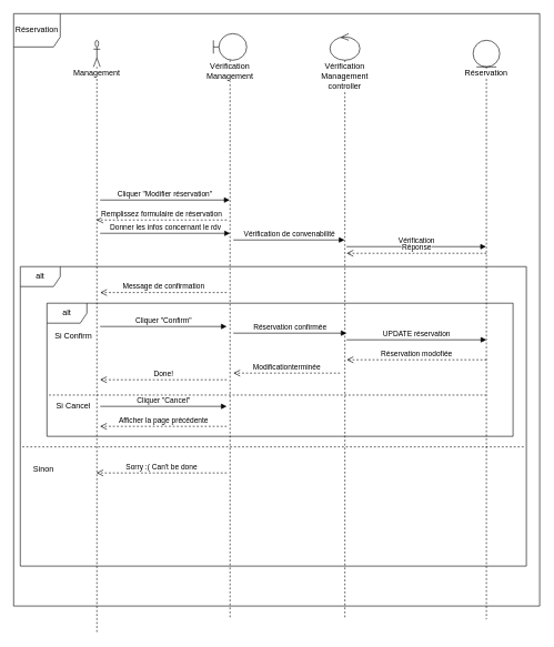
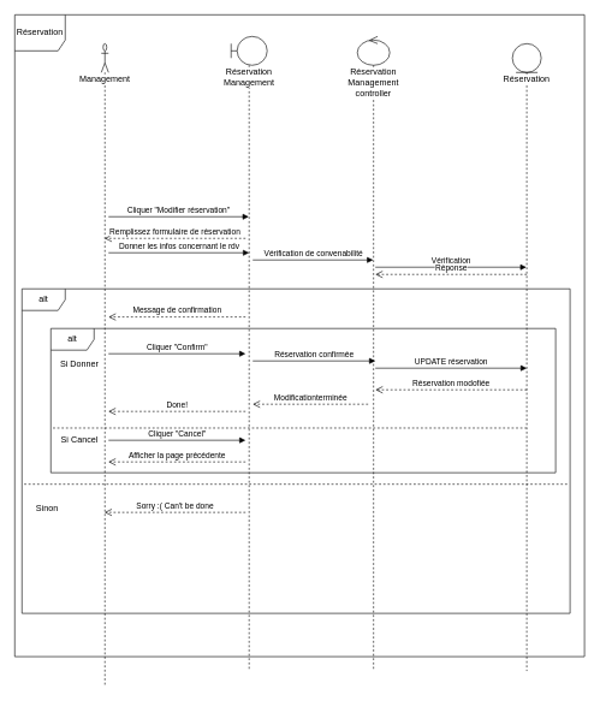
  <mxCell id="0" />
  <mxCell id="1" parent="0" />
  <mxCell id="2" value="alt" style="shape=umlFrame;whiteSpace=wrap;html=1;" parent="1" vertex="1"><mxGeometry x="70" y="455" width="700" height="200" as="geometry" /></mxCell>
  <mxCell id="3" value="Réservation" style="shape=umlFrame;whiteSpace=wrap;html=1;width=70;height=50;" parent="1" vertex="1"><mxGeometry y="20" width="790" height="890" as="geometry" x="20" /></mxCell>
  <mxCell id="4" value="alt" style="shape=umlFrame;whiteSpace=wrap;html=1;" parent="1" vertex="1"><mxGeometry x="30" y="400" width="760" height="450" as="geometry" /></mxCell>
- <mxCell id="5" value="Vérification Management" style="shape=umlLifeline;participant=umlBoundary;perimeter=lifelinePerimeter;whiteSpace=wrap;html=1;container=1;collapsible=0;recursiveResize=0;verticalAlign=top;spacingTop=36;labelBackgroundColor=#ffffff;outlineConnect=0;" parent="1" vertex="1"><mxGeometry x="320" y="50" width="50" height="880" as="geometry" /></mxCell>
+ <mxCell id="5" value="Réservation Management" style="shape=umlLifeline;participant=umlBoundary;perimeter=lifelinePerimeter;whiteSpace=wrap;html=1;container=1;collapsible=0;recursiveResize=0;verticalAlign=top;spacingTop=36;labelBackgroundColor=#ffffff;outlineConnect=0;" parent="1" vertex="1"><mxGeometry x="320" y="50" width="50" height="880" as="geometry" /></mxCell>
  <mxCell id="6" value="Vérification de convenabilité" style="html=1;verticalAlign=bottom;endArrow=block;" parent="5" target="8" edge="1"><mxGeometry width="80" relative="1" as="geometry"><mxPoint x="30" y="310" as="sourcePoint" /><mxPoint x="110" y="320" as="targetPoint" /></mxGeometry></mxCell>
  <mxCell id="7" value="Management" style="shape=umlLifeline;participant=umlActor;perimeter=lifelinePerimeter;whiteSpace=wrap;html=1;container=1;collapsible=0;recursiveResize=0;verticalAlign=top;spacingTop=36;labelBackgroundColor=#ffffff;outlineConnect=0;" parent="1" vertex="1"><mxGeometry x="140" y="60" width="10" height="890" as="geometry" /></mxCell>
- <mxCell id="8" value="Vérification Management controller" style="shape=umlLifeline;participant=umlControl;perimeter=lifelinePerimeter;whiteSpace=wrap;html=1;container=1;collapsible=0;recursiveResize=0;verticalAlign=top;spacingTop=36;labelBackgroundColor=#ffffff;outlineConnect=0;" parent="1" vertex="1"><mxGeometry x="495" y="50" width="45" height="880" as="geometry" /></mxCell>
+ <mxCell id="8" value="Réservation Management controller" style="shape=umlLifeline;participant=umlControl;perimeter=lifelinePerimeter;whiteSpace=wrap;html=1;container=1;collapsible=0;recursiveResize=0;verticalAlign=top;spacingTop=36;labelBackgroundColor=#ffffff;outlineConnect=0;" parent="1" vertex="1"><mxGeometry x="495" y="50" width="45" height="880" as="geometry" /></mxCell>
  <mxCell id="9" value="Vérification" style="html=1;verticalAlign=bottom;endArrow=block;" parent="8" target="10" edge="1"><mxGeometry width="80" relative="1" as="geometry"><mxPoint x="25" y="320" as="sourcePoint" /><mxPoint x="105" y="320" as="targetPoint" /></mxGeometry></mxCell>
  <mxCell id="10" value="Réservation" style="shape=umlLifeline;participant=umlEntity;perimeter=lifelinePerimeter;whiteSpace=wrap;html=1;container=1;collapsible=0;recursiveResize=0;verticalAlign=top;spacingTop=36;labelBackgroundColor=#ffffff;outlineConnect=0;" parent="1" vertex="1"><mxGeometry x="710" y="60" width="40" height="870" as="geometry" /></mxCell>
  <mxCell id="11" value="Cliquer &quot;Modifier réservation&quot;" style="html=1;verticalAlign=bottom;endArrow=block;" parent="1" target="5" edge="1"><mxGeometry width="80" relative="1" as="geometry"><mxPoint x="150" y="300" as="sourcePoint" /><mxPoint x="230" y="290" as="targetPoint" /></mxGeometry></mxCell>
  <mxCell id="12" value="Remplissez formulaire de réservation" style="html=1;verticalAlign=bottom;endArrow=open;dashed=1;endSize=8;" parent="1" target="7" edge="1"><mxGeometry relative="1" as="geometry"><mxPoint x="340" y="330" as="sourcePoint" /><mxPoint x="260" y="330" as="targetPoint" /></mxGeometry></mxCell>
  <mxCell id="13" value="Donner les infos concernant le rdv" style="html=1;verticalAlign=bottom;endArrow=block;" parent="1" edge="1"><mxGeometry width="80" relative="1" as="geometry"><mxPoint x="150" y="350" as="sourcePoint" /><mxPoint x="345" y="350" as="targetPoint" /></mxGeometry></mxCell>
  <mxCell id="14" value="Message de confirmation" style="html=1;verticalAlign=bottom;endArrow=open;dashed=1;endSize=8;" parent="1" edge="1"><mxGeometry relative="1" as="geometry"><mxPoint x="340" y="439" as="sourcePoint" /><mxPoint x="150" y="439" as="targetPoint" /></mxGeometry></mxCell>
  <mxCell id="15" value="Cliquer &quot;Confirm&quot;" style="html=1;verticalAlign=bottom;endArrow=block;" parent="1" edge="1"><mxGeometry width="80" relative="1" as="geometry"><mxPoint x="150" y="490" as="sourcePoint" /><mxPoint x="340" y="490" as="targetPoint" /></mxGeometry></mxCell>
  <mxCell id="16" value="Réservation confirmée" style="html=1;verticalAlign=bottom;endArrow=block;" parent="1" edge="1"><mxGeometry width="80" relative="1" as="geometry"><mxPoint x="350" y="500" as="sourcePoint" /><mxPoint x="520" y="500" as="targetPoint" /></mxGeometry></mxCell>
  <mxCell id="17" value="UPDATE réservation" style="html=1;verticalAlign=bottom;endArrow=block;" parent="1" edge="1"><mxGeometry width="80" relative="1" as="geometry"><mxPoint x="520" y="510" as="sourcePoint" /><mxPoint x="730" y="510" as="targetPoint" /></mxGeometry></mxCell>
  <mxCell id="18" value="Réservation modofiée" style="html=1;verticalAlign=bottom;endArrow=open;dashed=1;endSize=8;entryX=0.643;entryY=0.425;entryDx=0;entryDy=0;entryPerimeter=0;" parent="1" target="2" edge="1"><mxGeometry relative="1" as="geometry"><mxPoint x="730" y="540" as="sourcePoint" /><mxPoint x="650" y="540" as="targetPoint" /></mxGeometry></mxCell>
  <mxCell id="19" value="Modificationterminée" style="html=1;verticalAlign=bottom;endArrow=open;dashed=1;endSize=8;entryX=0.4;entryY=0.525;entryDx=0;entryDy=0;entryPerimeter=0;" parent="1" target="2" edge="1"><mxGeometry relative="1" as="geometry"><mxPoint x="510" y="560" as="sourcePoint" /><mxPoint x="430" y="560" as="targetPoint" /></mxGeometry></mxCell>
  <mxCell id="20" value="Done!" style="html=1;verticalAlign=bottom;endArrow=open;dashed=1;endSize=8;entryX=0.114;entryY=0.575;entryDx=0;entryDy=0;entryPerimeter=0;" parent="1" target="2" edge="1"><mxGeometry relative="1" as="geometry"><mxPoint x="340" y="570" as="sourcePoint" /><mxPoint x="260" y="570" as="targetPoint" /></mxGeometry></mxCell>
  <mxCell id="21" value="Cliquer &quot;Cancel&quot;" style="html=1;verticalAlign=bottom;endArrow=block;" parent="1" edge="1"><mxGeometry width="80" relative="1" as="geometry"><mxPoint x="150" y="610" as="sourcePoint" /><mxPoint x="340" y="610" as="targetPoint" /></mxGeometry></mxCell>
  <mxCell id="22" value="Afficher la page précédente" style="html=1;verticalAlign=bottom;endArrow=open;dashed=1;endSize=8;entryX=0.114;entryY=0.925;entryDx=0;entryDy=0;entryPerimeter=0;" parent="1" target="2" edge="1"><mxGeometry relative="1" as="geometry"><mxPoint x="340" y="640" as="sourcePoint" /><mxPoint x="260" y="640" as="targetPoint" /></mxGeometry></mxCell>
- <mxCell id="23" value="Si Confirm" style="text;html=1;strokeColor=none;fillColor=none;align=center;verticalAlign=middle;whiteSpace=wrap;rounded=0;" parent="1" vertex="1"><mxGeometry x="80" y="495" width="60" height="20" as="geometry" /></mxCell>
+ <mxCell id="23" value="Si Donner" style="text;html=1;strokeColor=none;fillColor=none;align=center;verticalAlign=middle;whiteSpace=wrap;rounded=0;" parent="1" vertex="1"><mxGeometry x="80" y="495" width="60" height="20" as="geometry" /></mxCell>
  <mxCell id="24" value="Si Cancel" style="text;html=1;strokeColor=none;fillColor=none;align=center;verticalAlign=middle;whiteSpace=wrap;rounded=0;" parent="1" vertex="1"><mxGeometry x="80" y="600" width="60" height="20" as="geometry" /></mxCell>
  <mxCell id="25" value="Sinon" style="text;html=1;strokeColor=none;fillColor=none;align=center;verticalAlign=middle;whiteSpace=wrap;rounded=0;" parent="1" vertex="1"><mxGeometry x="45" y="695" width="40" height="20" as="geometry" /></mxCell>
  <mxCell id="26" value="" style="endArrow=none;dashed=1;html=1;exitX=-0.117;exitY=-0.35;exitDx=0;exitDy=0;exitPerimeter=0;" parent="1" source="24" target="10" edge="1"><mxGeometry width="50" height="50" relative="1" as="geometry"><mxPoint x="110" y="610" as="sourcePoint" /><mxPoint x="160" y="560" as="targetPoint" /></mxGeometry></mxCell>
  <mxCell id="27" value="" style="endArrow=none;dashed=1;html=1;exitX=0.004;exitY=0.602;exitDx=0;exitDy=0;exitPerimeter=0;entryX=0.995;entryY=0.602;entryDx=0;entryDy=0;entryPerimeter=0;" parent="1" source="4" target="4" edge="1"><mxGeometry width="50" height="50" relative="1" as="geometry"><mxPoint x="80" y="690" as="sourcePoint" /><mxPoint x="130" y="640" as="targetPoint" /></mxGeometry></mxCell>
  <mxCell id="28" value="Sorry :( Can't be done" style="html=1;verticalAlign=bottom;endArrow=open;dashed=1;endSize=8;" parent="1" target="7" edge="1"><mxGeometry relative="1" as="geometry"><mxPoint x="340" y="710" as="sourcePoint" /><mxPoint x="260" y="710" as="targetPoint" /></mxGeometry></mxCell>
  <mxCell id="29" value="Réponse" style="html=1;verticalAlign=bottom;endArrow=open;dashed=1;endSize=8;" parent="1" edge="1"><mxGeometry relative="1" as="geometry"><mxPoint x="730" y="380" as="sourcePoint" /><mxPoint x="520" y="380" as="targetPoint" /></mxGeometry></mxCell>
